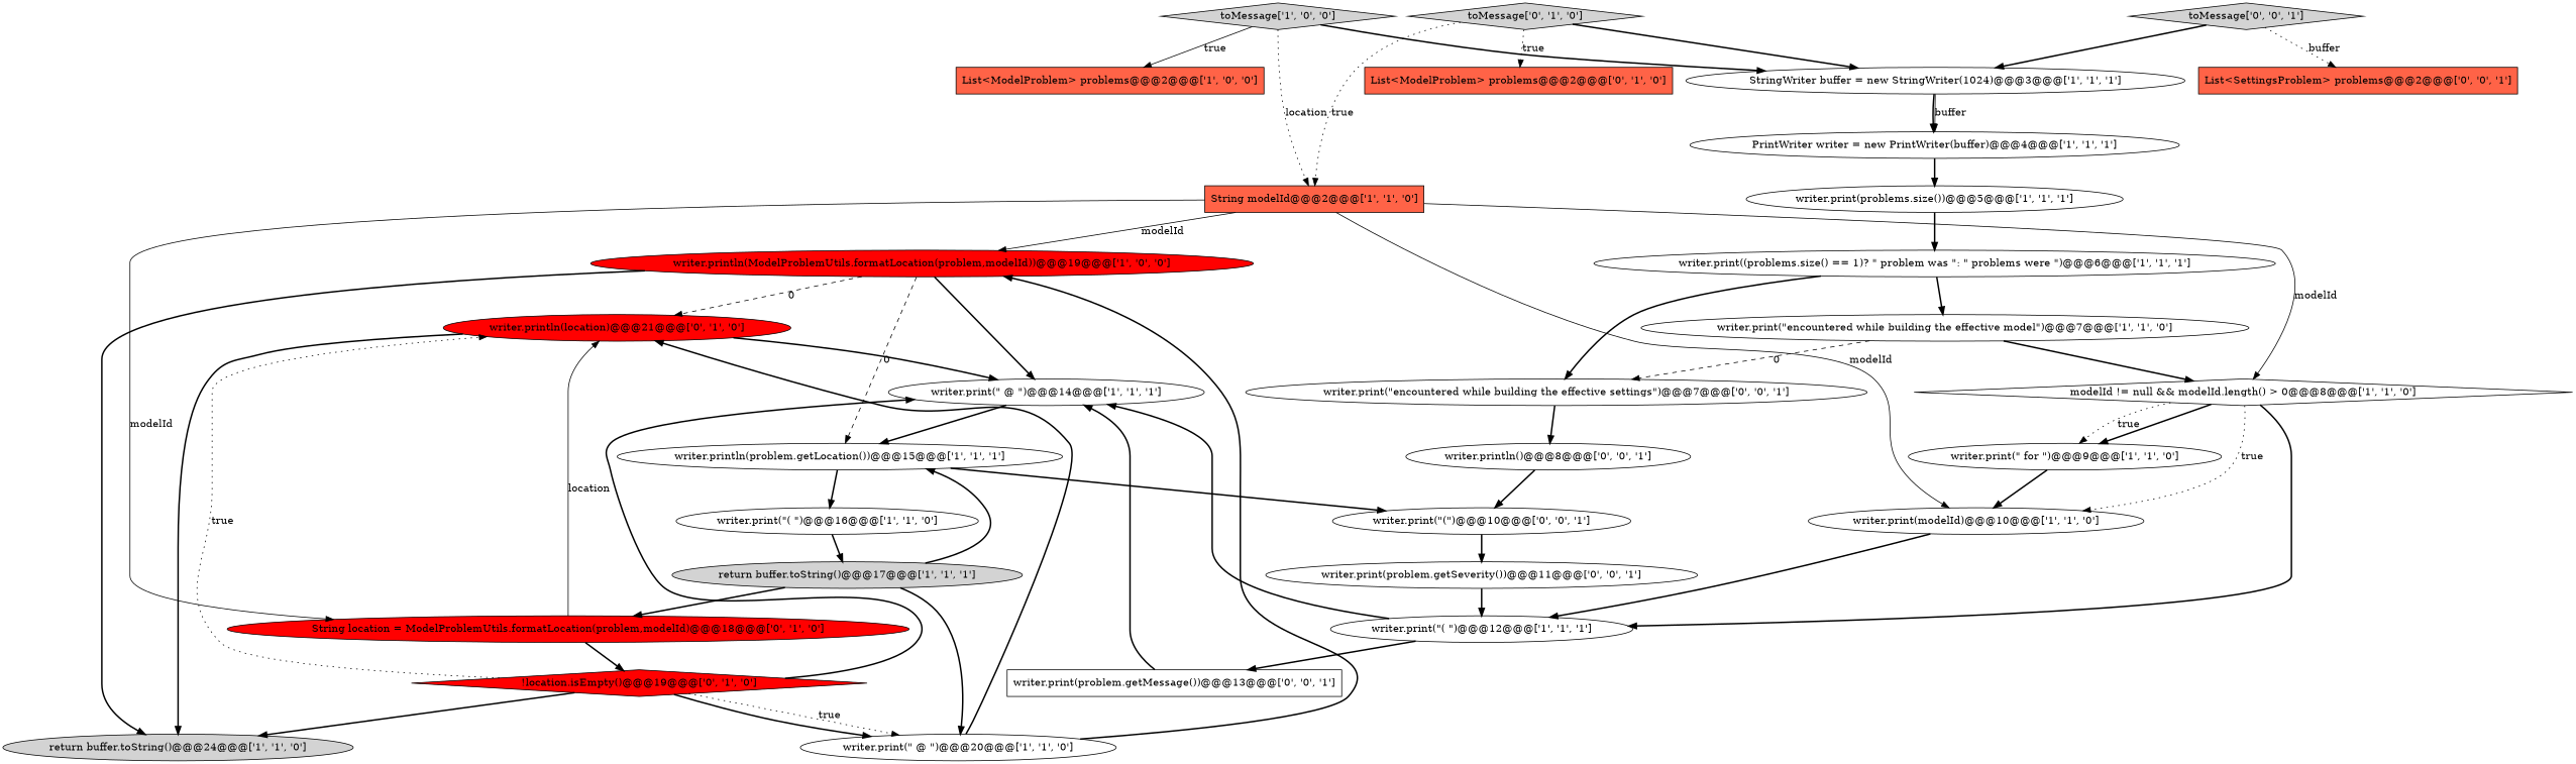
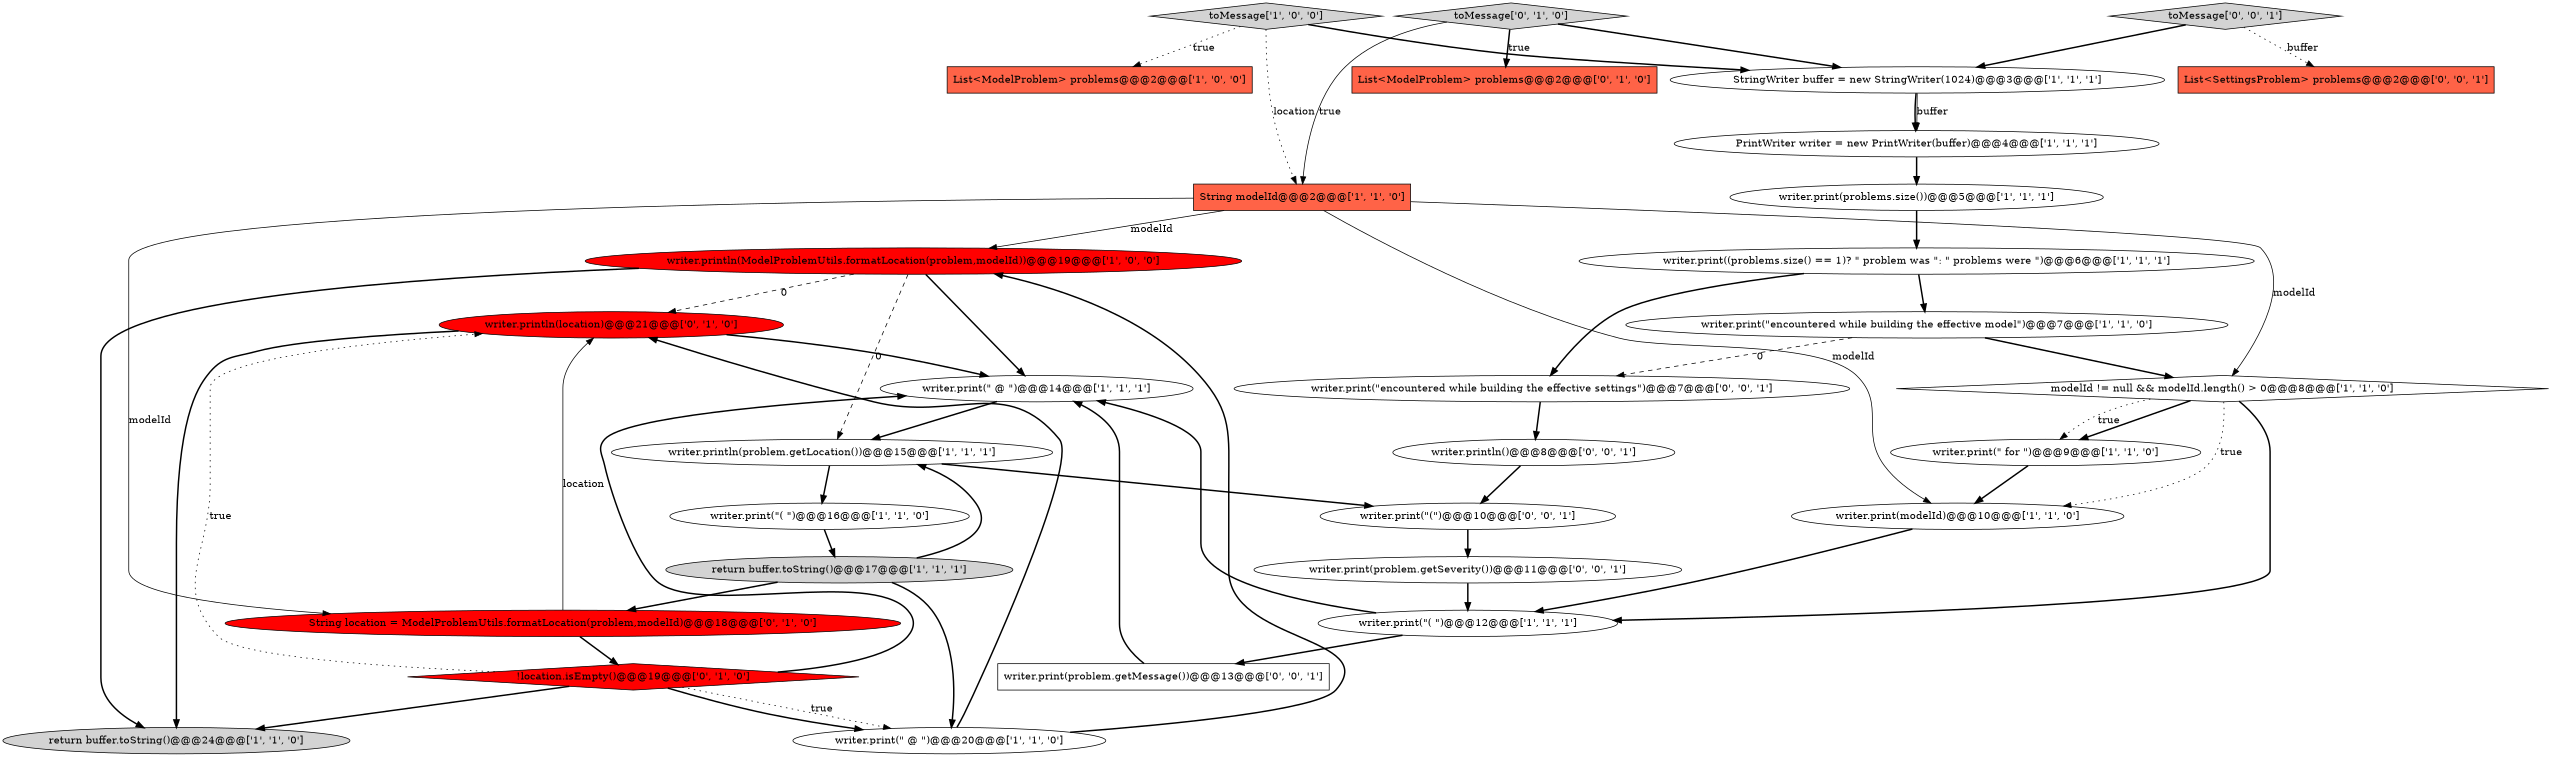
  digraph {
    node [fillcolor=white shape=ellipse style=filled]
    edge [style=bold]
    n1 [fillcolor=red label="writer.println(ModelProblemUtils.formatLocation(problem,modelId))@@@19@@@['1', '0', '0']"]
    n2 [fillcolor=red label="writer.println(location)@@@21@@@['0', '1', '0']"]
    n3 [label="writer.print(\" @ \")@@@14@@@['1', '1', '1']"]
    n4 [fillcolor=lightgray label="return buffer.toString()@@@24@@@['1', '1', '0']"]
    n5 [label="writer.println(problem.getLocation())@@@15@@@['1', '1', '1']"]
    n6 [label="writer.print(\"( \")@@@16@@@['1', '1', '0']"]
    n7 [label="writer.print(\"(\")@@@10@@@['0', '0', '1']"]
    n8 [label="writer.print(problem.getMessage())@@@13@@@['0', '0', '1']" shape=box]
    n9 [label="writer.print(problems.size())@@@5@@@['1', '1', '1']"]
    n10 [label="writer.print((problems.size() == 1)? \" problem was \": \" problems were \")@@@6@@@['1', '1', '1']"]
    n11 [label="writer.print(\"encountered while building the effective settings\")@@@7@@@['0', '0', '1']"]
    n12 [label="writer.print(\"encountered while building the effective model\")@@@7@@@['1', '1', '0']"]
    n13 [fillcolor=tomato label="List<SettingsProblem> problems@@@2@@@['0', '0', '1']" shape=box]
    n14 [label="writer.print(modelId)@@@10@@@['1', '1', '0']"]
    n15 [label="writer.print(\"( \")@@@12@@@['1', '1', '1']"]
    n16 [label="writer.println()@@@8@@@['0', '0', '1']"]
    n17 [label="writer.print(\" for \")@@@9@@@['1', '1', '0']"]
    n18 [fillcolor=tomato label="String modelId@@@2@@@['1', '1', '0']" shape=box]
    n19 [fillcolor=red label="String location = ModelProblemUtils.formatLocation(problem,modelId)@@@18@@@['0', '1', '0']"]
    n20 [label="modelId != null && modelId.length() > 0@@@8@@@['1', '1', '0']" shape=diamond]
    n21 [fillcolor=red label="!location.isEmpty()@@@19@@@['0', '1', '0']" shape=diamond]
    n22 [fillcolor=tomato label="List<ModelProblem> problems@@@2@@@['1', '0', '0']" shape=box]
    n23 [fillcolor=lightgray label="return buffer.toString()@@@17@@@['1', '1', '1']"]
    n24 [label="writer.print(\" @ \")@@@20@@@['1', '1', '0']"]
    n25 [label="writer.print(problem.getSeverity())@@@11@@@['0', '0', '1']"]
    n26 [fillcolor=lightgray label="toMessage['1', '0', '0']" shape=diamond]
    n27 [label="StringWriter buffer = new StringWriter(1024)@@@3@@@['1', '1', '1']"]
    n28 [label="PrintWriter writer = new PrintWriter(buffer)@@@4@@@['1', '1', '1']"]
    n29 [fillcolor=lightgray label="toMessage['0', '0', '1']" shape=diamond]
    n30 [fillcolor=tomato label="List<ModelProblem> problems@@@2@@@['0', '1', '0']" shape=box]
    n31 [fillcolor=lightgray label="toMessage['0', '1', '0']" shape=diamond]
    n1 -> n2 [label=0 style=dashed]
    n1 -> n3
    n1 -> n4
    n1 -> n5 [label=0 style=dashed]
    n2 -> n3
    n2 -> n4
    n3 -> n5
    n5 -> n6
    n5 -> n7
    n6 -> n23
    n7 -> n25
    n8 -> n3
    n9 -> n10
    n10 -> n11
    n10 -> n12
    n11 -> n16
    n12 -> n11 [label=0 style=dashed]
    n12 -> n20
    n14 -> n15
    n15 -> n3
    n15 -> n8
    n16 -> n7
    n17 -> n14
    n18 -> n1 [label=modelId style=solid]
    n18 -> n14 [label=modelId style=solid]
    n18 -> n19 [label=modelId style=solid]
    n18 -> n20 [label=modelId style=solid]
    n19 -> n2 [label=location style=solid]
    n19 -> n21
    n20 -> n14 [label=true style=dotted]
    n20 -> n15
    n20 -> n17
    n20 -> n17 [label=true style=dotted]
    n21 -> n2 [label=true style=dotted]
    n21 -> n3
    n21 -> n4
    n21 -> n24 [label=true style=dotted]
    n21 -> n24
    n23 -> n5
    n23 -> n19
    n23 -> n24
    n24 -> n1
    n24 -> n2
    n25 -> n15
    n26 -> n18 [label=location style=dotted]
-   n26 -> n22 [label=true style=solid]
+   n26 -> n22 [label=true style=dotted]
    n26 -> n27
    n27 -> n28
    n27 -> n28 [label=buffer style=solid]
    n28 -> n9
    n29 -> n13 [label=buffer style=dotted]
    n29 -> n27
-   n31 -> n18 [label=true style=dotted]
+   n31 -> n18 [label=true style=solid]
    n31 -> n27
-   n31 -> n30 [label=true style=dotted]
+   n31 -> n30 [label=true]
  }
